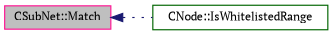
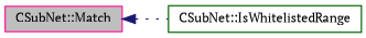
  digraph {
    rankdir=LR
    fontname="PT Serif"
    node [fontname="PT Serif" fontsize=10 shape=record style=filled]
    n1 [color=deeppink fillcolor=grey75 fontcolor=black height=0.2 label="CSubNet::Match" width=0.4]
-   n2 [color=darkgreen fillcolor=white height=0.2 label="CNode::IsWhitelistedRange" width=0.4]
+   n2 [color=darkgreen fillcolor=white height=0.2 label="CSubNet::IsWhitelistedRange" width=0.4]
    n1 -> n2 [color=midnightblue dir=back fontname="PT Serif" fontsize=10 labelfontname=Helvetica labelfontsize=10 style=dotted]
  }
